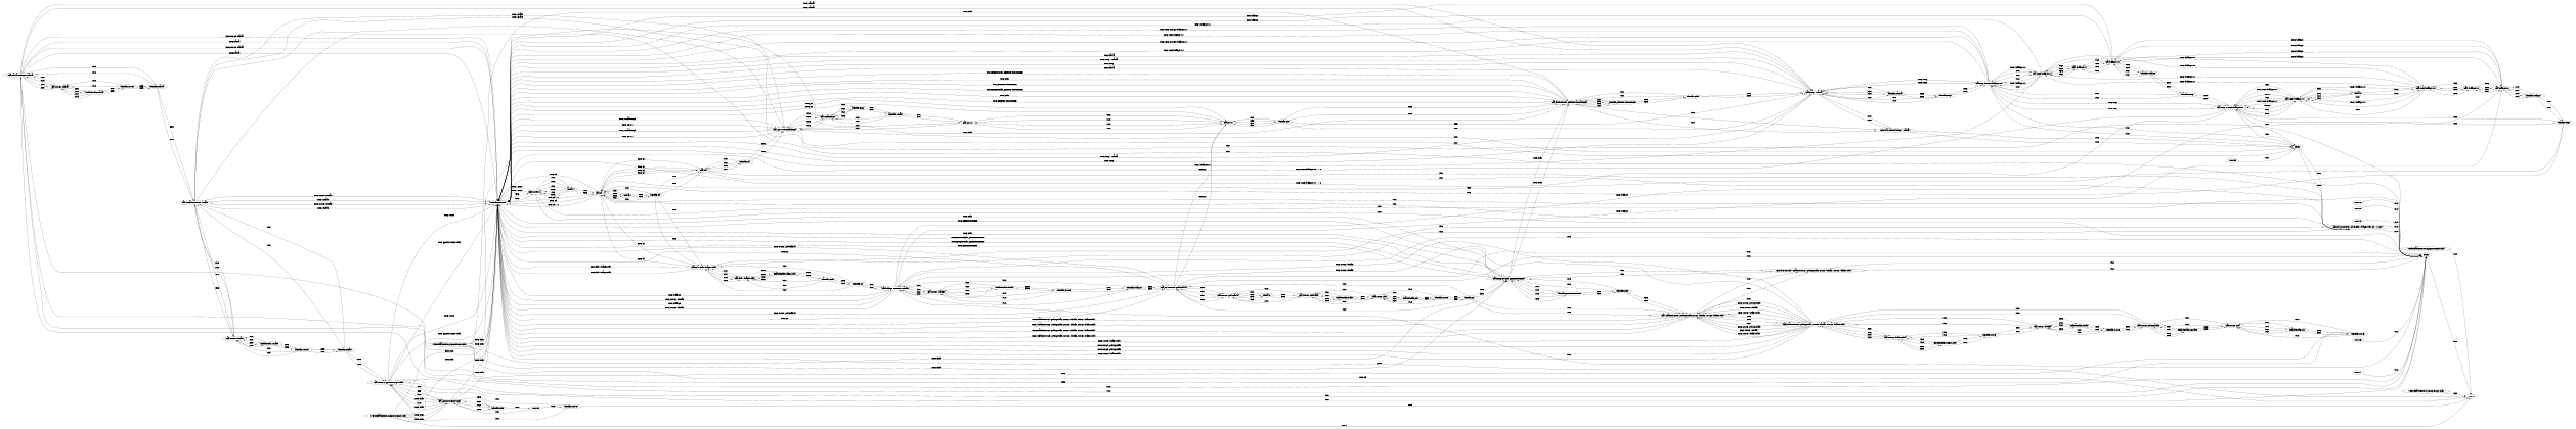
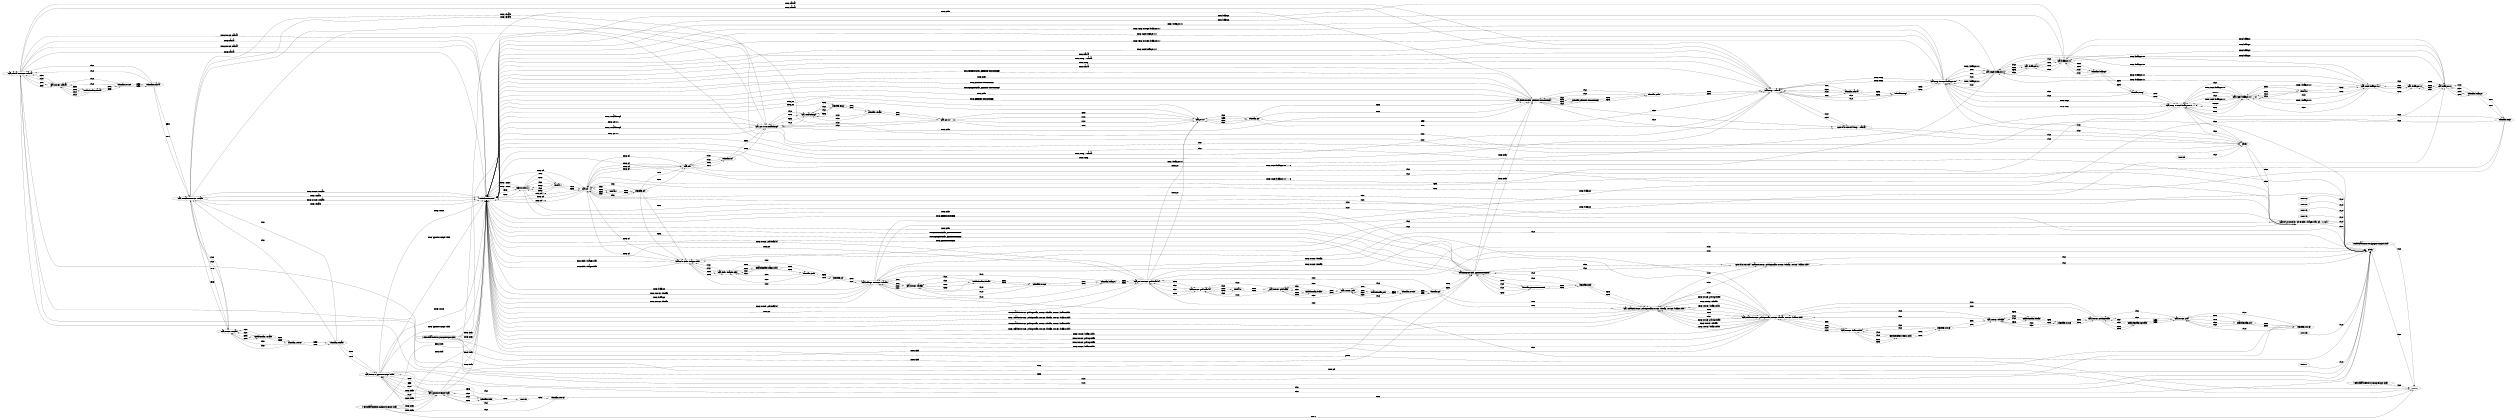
  digraph {
    rankdir=LR
    n1 [label="(Call,maxval = source->maxval)"]
    n2 [label="(Call,source->maxval)"]
    n3 [label="(MethodReturn,RET)"]
    n4 [label="(Call,temp > maxval)"]
    n5 [label="(Block,)"]
    n6 [label="(FieldIdentifier,maxval)"]
    n7 [label="(Return,return 1;)"]
    1000101
    n9 [label="(Identifier,maxval)"]
    n10 [label="(ControlStructure,if (temp > maxval))"]
    n11 [label="(Identifier,maxval)"]
    n12 [label="(Call,*rescale = source->rescale)"]
    n13 [label="(Call,*ptr++ = rescale[temp])"]
    n14 [label="(Call,source->rescale)"]
    n15 [label="(Identifier,source)"]
    n16 [label="(Call,source->pub.input_file)"]
    n17 [label="(FieldIdentifier,input_file)"]
    n18 [label="(Call,ReadOK(source->pub.input_file, source->iobuffer, source->buffer_width))"]
    n19 [label="(Call,source->pub)"]
    n20 [label="(Call,source->buffer_width)"]
    n21 [label="(Call,!ReadOK(source->pub.input_file, source->iobuffer, source->buffer_width))"]
    n22 [label="(Call,bufferptr = source->iobuffer)"]
    n23 [label="(FieldIdentifier,pub)"]
    n24 [label="(Identifier,source)"]
    n25 [label="(ControlStructure,if (!ReadOK(source->pub.input_file, source->iobuffer, source->buffer_width)))"]
    n26 [label="(Call,source->iobuffer)"]
    n27 [label="(FieldIdentifier,iobuffer)"]
    n28 [label="(Identifier,source)"]
    n29 [label="(FieldIdentifier,buffer_width)"]
    n30 [label="(Identifier,source)"]
    n31 [label="(Call,source->iobuffer)"]
    n32 [label="(Call,bufferptr++)"]
    n33 [label="(Identifier,cinfo)"]
    n34 [label="(Call,ERREXIT(cinfo, JERR_INPUT_EOF))"]
    n35 [label="(Identifier,JERR_INPUT_EOF)"]
    n36 [label="(Call,ERREXIT(cinfo, JERR_PPM_TOOLARGE))"]
    n37 [label="(Identifier,JERR_PPM_TOOLARGE)"]
    n38 [label="(FieldIdentifier,pub)"]
    n39 [label="(Call,source->pub)"]
    n40 [label="(Identifier,source)"]
    n41 [label="(Call,source->pub.buffer)"]
    n42 [label="(Identifier,ptr)"]
    n43 [label="(Call,ptr = source->pub.buffer[0])"]
    n44 [label="(Call,source->pub.buffer[0])"]
    n45 [label="(Call,ptr++)"]
    n46 [label="(Literal,0)"]
    n47 [label="(Call,*ptr++)"]
    n48 [label="(Identifier,ptr)"]
    n49 [label="(FieldIdentifier,buffer)"]
    n50 [label="(FieldIdentifier,iobuffer)"]
    n51 [label="(Identifier,source)"]
    n52 [label="(Identifier,bufferptr)"]
    n53 [label="(Call,*bufferptr++)"]
    n54 [label="(Identifier,bufferptr)"]
    n55 [label="(Call,bufferptr++)"]
    n56 [label="(Call,cinfo->image_width)"]
    n57 [label="(FieldIdentifier,image_width)"]
    n58 [label="(Call,col = cinfo->image_width)"]
    n59 [label="(Identifier,cinfo)"]
    n60 [label="(ControlStructure,for (col = cinfo->image_width; col > 0; col--))"]
    n61 [label="(Call,col > 0)"]
    n62 [label="(Identifier,col)"]
    n63 [label="(Literal,0)"]
    n64 [label="(Call,col--)"]
    n65 [label="(Identifier,col)"]
    n66 [label="(Identifier,col)"]
    n67 [label="(Block,)"]
    n68 [label="(Call,rescale[temp])"]
    n69 [label="(Call,UCH(*bufferptr++) << 8)"]
    n70 [label="(Literal,8)"]
    n71 [label="(Call,temp  = UCH(*bufferptr++) << 8)"]
    n72 [label="(Call,UCH(*bufferptr++))"]
    n73 [label="(Call,temp |= UCH(*bufferptr++))"]
    n74 [label="(Call,UCH(*bufferptr++))"]
    n75 [label="(Call,*bufferptr++)"]
    n76 [label="(Identifier,temp)"]
    n77 [label="(Identifier,bufferptr)"]
    n78 [label="(Identifier,temp)"]
    n79 [label="(Literal,1)"]
    n80 [label="(MethodParameterIn,j_compress_ptr cinfo)"]
    n81 [label="(MethodParameterOut,j_compress_ptr cinfo)"]
    n82 [label="(MethodParameterIn,cjpeg_source_ptr sinfo)"]
    n83 [label="(Call,(ppm_source_ptr)sinfo)"]
    n84 [label="(Call,source = (ppm_source_ptr)sinfo)"]
    n85 [label="(Identifier,sinfo)"]
    n86 [label="(MethodParameterOut,cjpeg_source_ptr sinfo)"]
    n87 [label="(Identifier,temp)"]
    n88 [label="(Identifier,cinfo)"]
    n89 [label="(Identifier,temp)"]
    n90 [label="(Identifier,rescale)"]
    n91 [label="(Identifier,source)"]
    1000109
    n93 [label="(FieldIdentifier,rescale)"]
    n94 [label="(Identifier,rescale)"]
    n95 [label="(Identifier,source)"]
    1000169
    1000105
    1000111
    1000112
+   1000113
    1000119
    1000120
    n1 -> n2 [label="CFG: "]
    n1 -> n2 [label="CFG: "]
    n1 -> n3 [label="DDG: source->maxval"]
    n1 -> n3 [label="DDG: maxval"]
    n1 -> n3 [label="DDG: source->maxval"]
    n1 -> n3 [label="DDG: maxval"]
    n1 -> n4 [label="DDG: maxval"]
    n1 -> n4 [label="DDG: maxval"]
    n1 -> n5 [label="AST: "]
    n1 -> n5 [label="AST: "]
    n2 -> n1 [label="AST: "]
    n2 -> n1 [label="AST: "]
    n2 -> n6 [label="CFG: "]
    n2 -> n6 [label="CFG: "]
    n3 -> n7 [label="CFG: "]
    n3 -> n7 [label="CFG: "]
    n3 -> 1000101 [label="JERR: "]
    n4 -> n3 [label="DDG: temp > maxval"]
    n4 -> n3 [label="DDG: temp"]
    n4 -> n3 [label="DDG: maxval"]
    n4 -> n3 [label="DDG: temp > maxval"]
    n4 -> n3 [label="DDG: temp"]
    n4 -> n3 [label="DDG: maxval"]
    n4 -> n9 [label="CFG: "]
    n4 -> n9 [label="CFG: "]
    n4 -> n10 [label="AST: "]
    n4 -> n10 [label="AST: "]
    n5 -> 1000101 [label="AST: "]
    n6 -> n2 [label="AST: "]
    n6 -> n2 [label="AST: "]
    n6 -> n15 [label="CFG: "]
    n6 -> n15 [label="CFG: "]
    n7 -> n3 [label="DDG: <RET>"]
    n7 -> n3 [label="DDG: <RET>"]
    n7 -> n5 [label="AST: "]
    n7 -> n5 [label="AST: "]
    n7 -> n79 [label="CFG: "]
    n7 -> n79 [label="CFG: "]
    n9 -> n4 [label="AST: "]
    n9 -> n4 [label="AST: "]
    n9 -> n87 [label="CFG: "]
    n9 -> n87 [label="CFG: "]
    n10 -> n67 [label="AST: "]
    n10 -> n67 [label="AST: "]
    n11 -> n1 [label="AST: "]
    n11 -> n1 [label="AST: "]
    n11 -> n12 [label="CFG: "]
    n11 -> n12 [label="CFG: "]
    n12 -> n3 [label="DDG: rescale"]
    n12 -> n3 [label="DDG: source->rescale"]
    n12 -> n3 [label="DDG: rescale"]
    n12 -> n3 [label="DDG: source->rescale"]
    n12 -> n5 [label="AST: "]
    n12 -> n5 [label="AST: "]
    n12 -> n13 [label="DDG: rescale"]
    n12 -> n13 [label="DDG: rescale"]
    n12 -> n14 [label="CFG: "]
    n12 -> n14 [label="CFG: "]
    n13 -> n3 [label="DDG: rescale[temp]"]
    n13 -> n3 [label="DDG: *ptr++"]
    n13 -> n3 [label="DDG: rescale[temp]"]
    n13 -> n3 [label="DDG: *ptr++"]
    n13 -> n67 [label="AST: "]
    n13 -> n67 [label="AST: "]
    n13 -> n68 [label="CFG: "]
    n13 -> n68 [label="CFG: "]
    n14 -> n12 [label="AST: "]
    n14 -> n12 [label="AST: "]
    n14 -> n93 [label="CFG: "]
    n14 -> n93 [label="CFG: "]
    n15 -> n2 [label="AST: "]
    n15 -> n2 [label="AST: "]
    n15 -> n11 [label="CFG: "]
    n15 -> n11 [label="CFG: "]
    n16 -> n17 [label="CFG: "]
    n16 -> n17 [label="CFG: "]
    n16 -> n18 [label="AST: "]
    n16 -> n18 [label="AST: "]
    n17 -> n16 [label="AST: "]
    n17 -> n16 [label="AST: "]
    n17 -> n19 [label="CFG: "]
    n17 -> n19 [label="CFG: "]
    n18 -> n3 [label="DDG: source->pub.input_file"]
    n18 -> n3 [label="DDG: source->buffer_width"]
    n18 -> n3 [label="DDG: source->pub.input_file"]
    n18 -> n3 [label="DDG: source->buffer_width"]
    n18 -> n20 [label="CFG: "]
    n18 -> n20 [label="CFG: "]
    n18 -> n21 [label="AST: "]
    n18 -> n21 [label="DDG: source->pub.input_file"]
    n18 -> n21 [label="DDG: source->iobuffer"]
    n18 -> n21 [label="DDG: source->buffer_width"]
    n18 -> n21 [label="AST: "]
    n18 -> n21 [label="DDG: source->pub.input_file"]
    n18 -> n21 [label="DDG: source->iobuffer"]
    n18 -> n21 [label="DDG: source->buffer_width"]
    n18 -> n22 [label="DDG: source->iobuffer"]
    n18 -> n22 [label="DDG: source->iobuffer"]
    n19 -> n16 [label="AST: "]
    n19 -> n16 [label="AST: "]
    n19 -> n23 [label="CFG: "]
    n19 -> n23 [label="CFG: "]
    n20 -> n18 [label="AST: "]
    n20 -> n18 [label="AST: "]
    n20 -> n29 [label="CFG: "]
    n20 -> n29 [label="CFG: "]
    n21 -> n3 [label="DDG: ReadOK(source->pub.input_file, source->iobuffer, source->buffer_width)"]
    n21 -> n3 [label="DDG: !ReadOK(source->pub.input_file, source->iobuffer, source->buffer_width)"]
    n21 -> n3 [label="DDG: ReadOK(source->pub.input_file, source->iobuffer, source->buffer_width)"]
    n21 -> n3 [label="DDG: !ReadOK(source->pub.input_file, source->iobuffer, source->buffer_width)"]
    n21 -> n18 [label="CFG: "]
    n21 -> n18 [label="CFG: "]
    n21 -> n25 [label="AST: "]
    n21 -> n25 [label="AST: "]
    n22 -> n3 [label="DDG: source->iobuffer"]
    n22 -> n3 [label="DDG: bufferptr"]
    n22 -> n3 [label="DDG: source->iobuffer"]
    n22 -> n3 [label="DDG: bufferptr"]
    n22 -> n5 [label="AST: "]
    n22 -> n5 [label="AST: "]
    n22 -> n31 [label="CFG: "]
    n22 -> n31 [label="CFG: "]
    n22 -> n32 [label="DDG: bufferptr"]
    n22 -> n32 [label="DDG: bufferptr"]
    n23 -> n19 [label="AST: "]
    n23 -> n19 [label="AST: "]
    n23 -> n24 [label="CFG: "]
    n23 -> n24 [label="CFG: "]
    n24 -> n1 [label="CFG: "]
    n24 -> n1 [label="CFG: "]
    n24 -> n19 [label="AST: "]
    n24 -> n19 [label="AST: "]
    n25 -> n5 [label="AST: "]
    n25 -> n5 [label="AST: "]
    n26 -> n18 [label="AST: "]
    n26 -> n18 [label="AST: "]
    n26 -> n27 [label="CFG: "]
    n26 -> n27 [label="CFG: "]
    n27 -> n26 [label="AST: "]
    n27 -> n26 [label="AST: "]
    n27 -> n28 [label="CFG: "]
    n27 -> n28 [label="CFG: "]
    n28 -> n16 [label="CFG: "]
    n28 -> n16 [label="CFG: "]
    n28 -> n26 [label="AST: "]
    n28 -> n26 [label="AST: "]
    n29 -> n20 [label="AST: "]
    n29 -> n20 [label="AST: "]
    n29 -> n30 [label="CFG: "]
    n29 -> n30 [label="CFG: "]
    n30 -> n20 [label="AST: "]
    n30 -> n20 [label="AST: "]
    n30 -> n26 [label="CFG: "]
    n30 -> n26 [label="CFG: "]
    n31 -> n22 [label="AST: "]
    n31 -> n22 [label="AST: "]
    n31 -> n50 [label="CFG: "]
    n31 -> n50 [label="CFG: "]
    n32 -> n53 [label="AST: "]
    n32 -> n53 [label="AST: "]
    n32 -> n54 [label="CFG: "]
    n32 -> n54 [label="CFG: "]
    n32 -> n55 [label="DDG: bufferptr"]
    n32 -> n55 [label="DDG: bufferptr"]
    n33 -> n21 [label="CFG: "]
    n33 -> n21 [label="CFG: "]
    n33 -> n34 [label="AST: "]
    n33 -> n34 [label="AST: "]
    n34 -> n3 [label="DDG: JERR_INPUT_EOF"]
    n34 -> n3 [label="DDG: cinfo"]
    n34 -> n3 [label="DDG: ERREXIT(cinfo, JERR_INPUT_EOF)"]
    n34 -> n3 [label="DDG: JERR_INPUT_EOF"]
    n34 -> n3 [label="DDG: cinfo"]
    n34 -> n3 [label="DDG: ERREXIT(cinfo, JERR_INPUT_EOF)"]
    n34 -> n25 [label="AST: "]
    n34 -> n25 [label="AST: "]
    n34 -> n35 [label="CFG: "]
    n34 -> n35 [label="CFG: "]
    n34 -> n36 [label="DDG: cinfo"]
    n34 -> n36 [label="DDG: cinfo"]
    n35 -> n33 [label="CFG: "]
    n35 -> n33 [label="CFG: "]
    n35 -> n34 [label="AST: "]
    n35 -> n34 [label="AST: "]
    n36 -> n3 [label="DDG: JERR_PPM_TOOLARGE"]
    n36 -> n3 [label="DDG: ERREXIT(cinfo, JERR_PPM_TOOLARGE)"]
    n36 -> n3 [label="DDG: cinfo"]
    n36 -> n3 [label="DDG: JERR_PPM_TOOLARGE"]
    n36 -> n3 [label="DDG: ERREXIT(cinfo, JERR_PPM_TOOLARGE)"]
    n36 -> n3 [label="DDG: cinfo"]
    n36 -> n10 [label="AST: "]
    n36 -> n10 [label="AST: "]
    n36 -> n37 [label="CFG: "]
    n36 -> n37 [label="CFG: "]
    n37 -> n36 [label="AST: "]
    n37 -> n36 [label="AST: "]
    n37 -> n88 [label="CFG: "]
    n37 -> n88 [label="CFG: "]
    n38 -> n39 [label="AST: "]
    n38 -> n39 [label="AST: "]
    n38 -> n40 [label="CFG: "]
    n38 -> n40 [label="CFG: "]
    n39 -> n38 [label="CFG: "]
    n39 -> n38 [label="CFG: "]
    n39 -> n41 [label="AST: "]
    n39 -> n41 [label="AST: "]
    n40 -> n39 [label="AST: "]
    n40 -> n39 [label="AST: "]
    n40 -> n42 [label="CFG: "]
    n40 -> n42 [label="CFG: "]
    n41 -> n44 [label="AST: "]
    n41 -> n44 [label="AST: "]
    n41 -> n49 [label="CFG: "]
    n41 -> n49 [label="CFG: "]
    n42 -> n21 [label="CFG: "]
    n42 -> n21 [label="CFG: "]
    n42 -> n34 [label="CFG: "]
    n42 -> n34 [label="CFG: "]
    n42 -> n43 [label="AST: "]
    n42 -> n43 [label="AST: "]
    n43 -> n3 [label="DDG: ptr"]
    n43 -> n3 [label="DDG: source->pub.buffer[0]"]
    n43 -> n3 [label="DDG: ptr"]
    n43 -> n3 [label="DDG: source->pub.buffer[0]"]
    n43 -> n5 [label="AST: "]
    n43 -> n5 [label="AST: "]
    n43 -> n44 [label="CFG: "]
    n43 -> n44 [label="CFG: "]
    n43 -> n45 [label="DDG: ptr"]
    n43 -> n45 [label="DDG: ptr"]
    n44 -> n43 [label="AST: "]
    n44 -> n43 [label="AST: "]
    n44 -> n46 [label="CFG: "]
    n44 -> n46 [label="CFG: "]
    n45 -> n3 [label="DDG: ptr"]
    n45 -> n3 [label="DDG: ptr"]
    n45 -> n47 [label="AST: "]
    n45 -> n47 [label="AST: "]
    n45 -> n48 [label="CFG: "]
    n45 -> n48 [label="CFG: "]
    n46 -> n41 [label="CFG: "]
    n46 -> n41 [label="CFG: "]
    n46 -> n44 [label="AST: "]
    n46 -> n44 [label="AST: "]
    n47 -> n13 [label="AST: "]
    n47 -> n13 [label="AST: "]
    n47 -> n45 [label="CFG: "]
    n47 -> n45 [label="CFG: "]
    n48 -> n4 [label="CFG: "]
    n48 -> n4 [label="CFG: "]
    n48 -> n36 [label="CFG: "]
    n48 -> n36 [label="CFG: "]
    n48 -> n45 [label="AST: "]
    n48 -> n45 [label="AST: "]
    n49 -> n39 [label="CFG: "]
    n49 -> n39 [label="CFG: "]
    n49 -> n41 [label="AST: "]
    n49 -> n41 [label="AST: "]
    n50 -> n31 [label="AST: "]
    n50 -> n31 [label="AST: "]
    n50 -> n51 [label="CFG: "]
    n50 -> n51 [label="CFG: "]
    n51 -> n31 [label="AST: "]
    n51 -> n31 [label="AST: "]
    n51 -> n52 [label="CFG: "]
    n51 -> n52 [label="CFG: "]
    n52 -> n22 [label="AST: "]
    n52 -> n22 [label="AST: "]
    n52 -> n43 [label="CFG: "]
    n52 -> n43 [label="CFG: "]
    n53 -> n32 [label="CFG: "]
    n53 -> n32 [label="CFG: "]
    n53 -> n72 [label="AST: "]
    n53 -> n72 [label="AST: "]
    n54 -> n32 [label="AST: "]
    n54 -> n32 [label="AST: "]
    n54 -> n76 [label="CFG: "]
    n54 -> n76 [label="CFG: "]
    n55 -> n3 [label="DDG: bufferptr"]
    n55 -> n3 [label="DDG: bufferptr"]
    n55 -> n32 [label="DDG: bufferptr"]
    n55 -> n32 [label="DDG: bufferptr"]
    n55 -> n75 [label="AST: "]
    n55 -> n75 [label="AST: "]
    n55 -> n77 [label="CFG: "]
    n55 -> n77 [label="CFG: "]
    n56 -> n57 [label="CFG: "]
    n56 -> n57 [label="CFG: "]
    n56 -> n58 [label="AST: "]
    n56 -> n58 [label="AST: "]
    n57 -> n56 [label="AST: "]
    n57 -> n56 [label="AST: "]
    n57 -> n59 [label="CFG: "]
    n57 -> n59 [label="CFG: "]
    n58 -> n3 [label="DDG: cinfo->image_width"]
    n58 -> n3 [label="DDG: cinfo->image_width"]
    n58 -> n56 [label="CFG: "]
    n58 -> n56 [label="CFG: "]
    n58 -> n60 [label="AST: "]
    n58 -> n60 [label="AST: "]
    n58 -> n61 [label="DDG: col"]
    n58 -> n61 [label="DDG: col"]
    n59 -> n56 [label="AST: "]
    n59 -> n56 [label="AST: "]
    n59 -> n62 [label="CFG: "]
    n59 -> n62 [label="CFG: "]
    n60 -> n5 [label="AST: "]
    n60 -> n5 [label="AST: "]
    n61 -> n3 [label="DDG: col > 0"]
    n61 -> n3 [label="DDG: col"]
    n61 -> n3 [label="DDG: col > 0"]
    n61 -> n3 [label="DDG: col"]
    n61 -> n60 [label="AST: "]
    n61 -> n60 [label="AST: "]
    n61 -> n63 [label="CFG: "]
    n61 -> n63 [label="CFG: "]
    n61 -> n64 [label="DDG: col"]
    n61 -> n64 [label="DDG: col"]
    n62 -> n22 [label="CFG: "]
    n62 -> n22 [label="CFG: "]
    n62 -> n58 [label="AST: "]
    n62 -> n58 [label="AST: "]
    n63 -> n61 [label="AST: "]
    n63 -> n61 [label="AST: "]
    n63 -> n65 [label="CFG: "]
    n63 -> n65 [label="CFG: "]
    n64 -> n60 [label="AST: "]
    n64 -> n60 [label="AST: "]
    n64 -> n61 [label="DDG: col"]
    n64 -> n61 [label="DDG: col"]
    n64 -> n66 [label="CFG: "]
    n64 -> n66 [label="CFG: "]
    n65 -> n58 [label="CFG: "]
    n65 -> n58 [label="CFG: "]
    n65 -> n61 [label="AST: "]
    n65 -> n61 [label="AST: "]
    n65 -> n64 [label="CFG: "]
    n65 -> n64 [label="CFG: "]
    n66 -> n13 [label="CFG: "]
    n66 -> n13 [label="CFG: "]
    n66 -> n64 [label="AST: "]
    n66 -> n64 [label="AST: "]
    n67 -> n60 [label="AST: "]
    n67 -> n60 [label="AST: "]
    n68 -> n13 [label="AST: "]
    n68 -> n13 [label="AST: "]
    n68 -> n89 [label="CFG: "]
    n68 -> n89 [label="CFG: "]
    n69 -> n70 [label="CFG: "]
    n69 -> n70 [label="CFG: "]
    n69 -> n71 [label="AST: "]
    n69 -> n71 [label="DDG: UCH(*bufferptr++)"]
    n69 -> n71 [label="DDG: 8"]
    n69 -> n71 [label="AST: "]
    n69 -> n71 [label="DDG: UCH(*bufferptr++)"]
    n69 -> n71 [label="DDG: 8"]
    n70 -> n69 [label="AST: "]
    n70 -> n69 [label="AST: "]
    n70 -> n72 [label="CFG: "]
    n70 -> n72 [label="CFG: "]
    n71 -> n3 [label="DDG: UCH(*bufferptr++) << 8"]
    n71 -> n3 [label="DDG: UCH(*bufferptr++) << 8"]
    n71 -> n67 [label="AST: "]
    n71 -> n67 [label="AST: "]
    n71 -> n69 [label="CFG: "]
    n71 -> n69 [label="CFG: "]
    n71 -> n73 [label="DDG: temp"]
    n71 -> n73 [label="DDG: temp"]
    n72 -> n53 [label="CFG: "]
    n72 -> n53 [label="CFG: "]
    n72 -> n69 [label="AST: "]
    n72 -> n69 [label="DDG: *bufferptr++"]
    n72 -> n69 [label="AST: "]
    n72 -> n69 [label="DDG: *bufferptr++"]
    n72 -> n74 [label="DDG: *bufferptr++"]
    n72 -> n74 [label="DDG: *bufferptr++"]
    n73 -> n3 [label="DDG: temp |= UCH(*bufferptr++)"]
    n73 -> n3 [label="DDG: UCH(*bufferptr++)"]
    n73 -> n3 [label="DDG: temp |= UCH(*bufferptr++)"]
    n73 -> n3 [label="DDG: UCH(*bufferptr++)"]
    n73 -> n4 [label="DDG: temp"]
    n73 -> n4 [label="DDG: temp"]
    n73 -> n67 [label="AST: "]
    n73 -> n67 [label="AST: "]
    n73 -> n74 [label="CFG: "]
    n73 -> n74 [label="CFG: "]
    n74 -> n3 [label="DDG: *bufferptr++"]
    n74 -> n3 [label="DDG: *bufferptr++"]
    n74 -> n72 [label="DDG: *bufferptr++"]
    n74 -> n72 [label="DDG: *bufferptr++"]
    n74 -> n73 [label="AST: "]
    n74 -> n73 [label="DDG: *bufferptr++"]
    n74 -> n73 [label="AST: "]
    n74 -> n73 [label="DDG: *bufferptr++"]
    n74 -> n75 [label="CFG: "]
    n74 -> n75 [label="CFG: "]
    n75 -> n55 [label="CFG: "]
    n75 -> n55 [label="CFG: "]
    n75 -> n74 [label="AST: "]
    n75 -> n74 [label="AST: "]
    n76 -> n61 [label="CFG: "]
    n76 -> n61 [label="CFG: "]
    n76 -> n71 [label="AST: "]
    n76 -> n71 [label="AST: "]
    n77 -> n55 [label="AST: "]
    n77 -> n55 [label="AST: "]
    n77 -> n78 [label="CFG: "]
    n77 -> n78 [label="CFG: "]
    n78 -> n71 [label="CFG: "]
    n78 -> n71 [label="CFG: "]
    n78 -> n73 [label="AST: "]
    n78 -> n73 [label="AST: "]
    n79 -> n7 [label="AST: "]
    n79 -> n7 [label="DDG: 1"]
    n79 -> n7 [label="AST: "]
    n79 -> n7 [label="DDG: 1"]
    n79 -> n61 [label="CFG: "]
    n79 -> n61 [label="CFG: "]
    n80 -> n3 [label="DDG: cinfo"]
    n80 -> n3 [label="DDG: cinfo"]
    n80 -> 1000101 [label="DDG: col"]
    n80 -> n34 [label="DDG: cinfo"]
    n80 -> n34 [label="DDG: cinfo"]
    n80 -> n36 [label="DDG: cinfo"]
    n80 -> n36 [label="DDG: cinfo"]
    n81 -> 1000101 [label="AST: "]
    n82 -> n3 [label="DDG: sinfo"]
    n82 -> n3 [label="DDG: sinfo"]
    n82 -> 1000101 [label="PPM: "]
    n82 -> n83 [label="DDG: sinfo"]
    n82 -> n83 [label="DDG: sinfo"]
    n83 -> n3 [label="DDG: sinfo"]
    n83 -> n3 [label="DDG: sinfo"]
    n83 -> n84 [label="AST: "]
    n83 -> n84 [label="DDG: sinfo"]
    n83 -> n84 [label="AST: "]
    n83 -> n84 [label="DDG: sinfo"]
    n83 -> n85 [label="CFG: "]
    n83 -> n85 [label="CFG: "]
    n84 -> n3 [label="DDG: (ppm_source_ptr)sinfo"]
    n84 -> n3 [label="DDG: source"]
    n84 -> n3 [label="DDG: (ppm_source_ptr)sinfo"]
    n84 -> n3 [label="DDG: source"]
    n84 -> n5 [label="AST: "]
    n84 -> n5 [label="AST: "]
    n84 -> n83 [label="CFG: "]
    n84 -> n83 [label="CFG: "]
    n85 -> n83 [label="AST: "]
    n85 -> n83 [label="AST: "]
    n85 -> 1000109 [label="CFG: "]
    n86 -> 1000101 [label="AST: "]
    n87 -> n4 [label="AST: "]
    n87 -> n4 [label="AST: "]
    n87 -> n73 [label="CFG: "]
    n87 -> n73 [label="CFG: "]
    n88 -> n4 [label="CFG: "]
    n88 -> n4 [label="CFG: "]
    n88 -> n36 [label="AST: "]
    n88 -> n36 [label="AST: "]
    n89 -> n68 [label="AST: "]
    n89 -> n68 [label="AST: "]
    n89 -> n90 [label="CFG: "]
    n89 -> n90 [label="CFG: "]
    n90 -> n47 [label="CFG: "]
    n90 -> n47 [label="CFG: "]
    n90 -> n68 [label="AST: "]
    n90 -> n68 [label="AST: "]
    n91 -> 1000101 [label="CFG: "]
    n91 -> n84 [label="AST: "]
    n91 -> n84 [label="AST: "]
    1000109 -> n83 [label="AST: "]
    1000109 -> n91 [label="CFG: "]
    n93 -> n14 [label="AST: "]
    n93 -> n14 [label="AST: "]
    n93 -> n95 [label="CFG: "]
    n93 -> n95 [label="CFG: "]
    n94 -> n12 [label="AST: "]
    n94 -> n12 [label="AST: "]
    n94 -> n84 [label="CFG: "]
    n94 -> n84 [label="CFG: "]
    n95 -> n14 [label="AST: "]
    n95 -> n14 [label="AST: "]
    n95 -> n94 [label="CFG: "]
    n95 -> n94 [label="CFG: "]
    1000169 -> n67 [label="AST: "]
    1000105 -> n5 [label="AST: "]
    1000111 -> n5 [label="AST: "]
    1000112 -> n5 [label="AST: "]
+   1000113 -> n5 [label="AST: "]
    1000119 -> n5 [label="AST: "]
    1000120 -> n5 [label="AST: "]
  }
